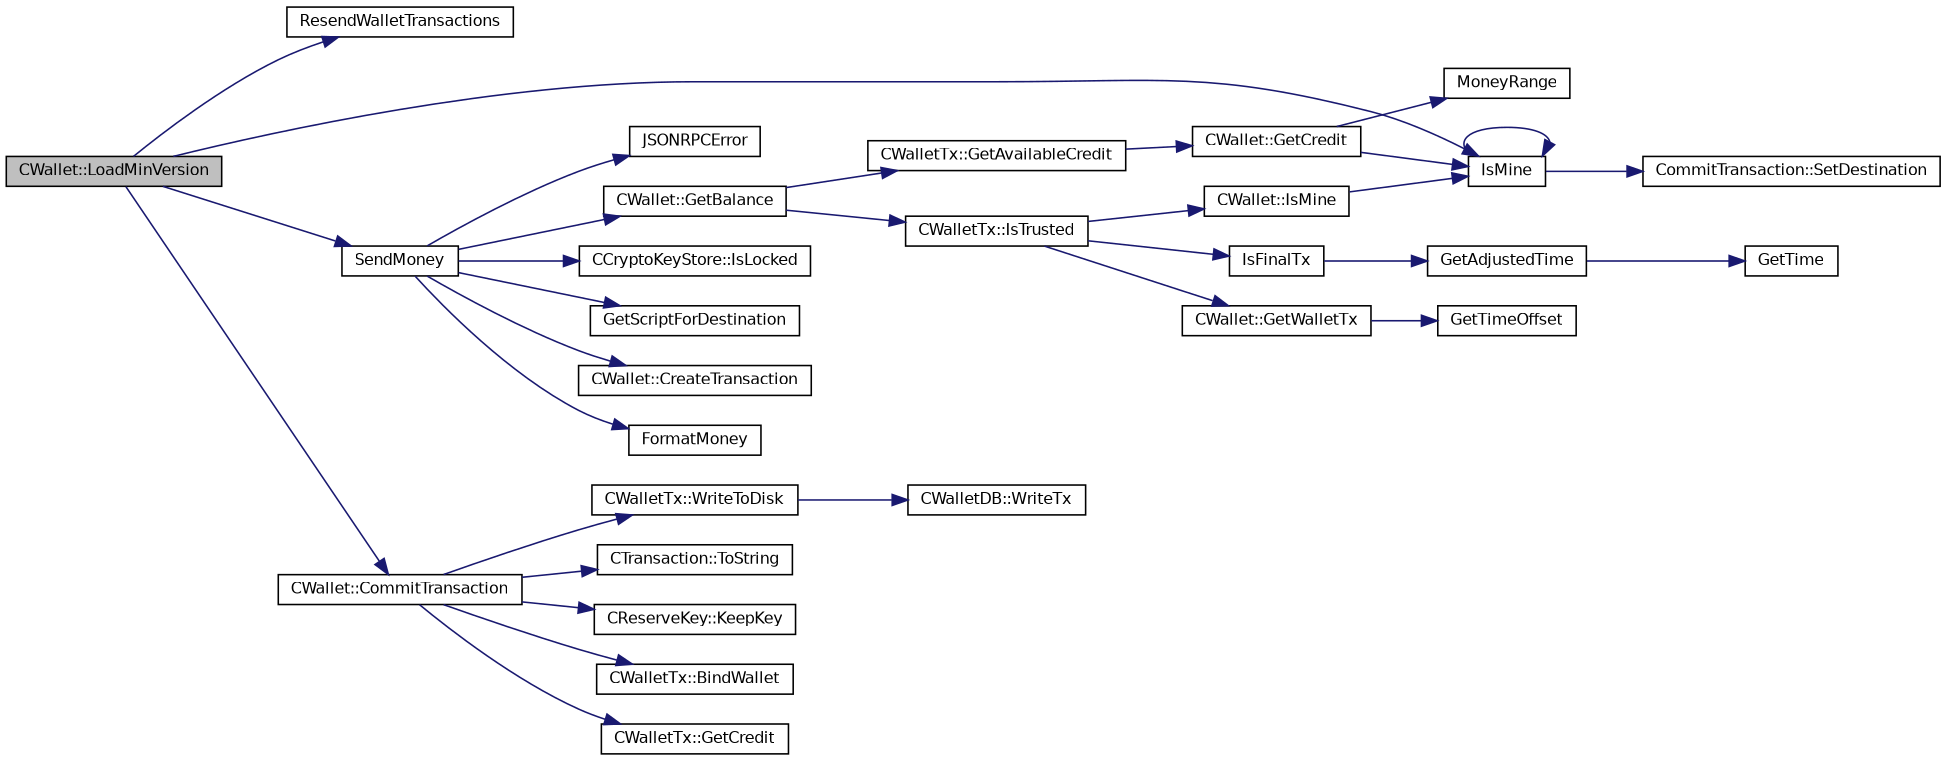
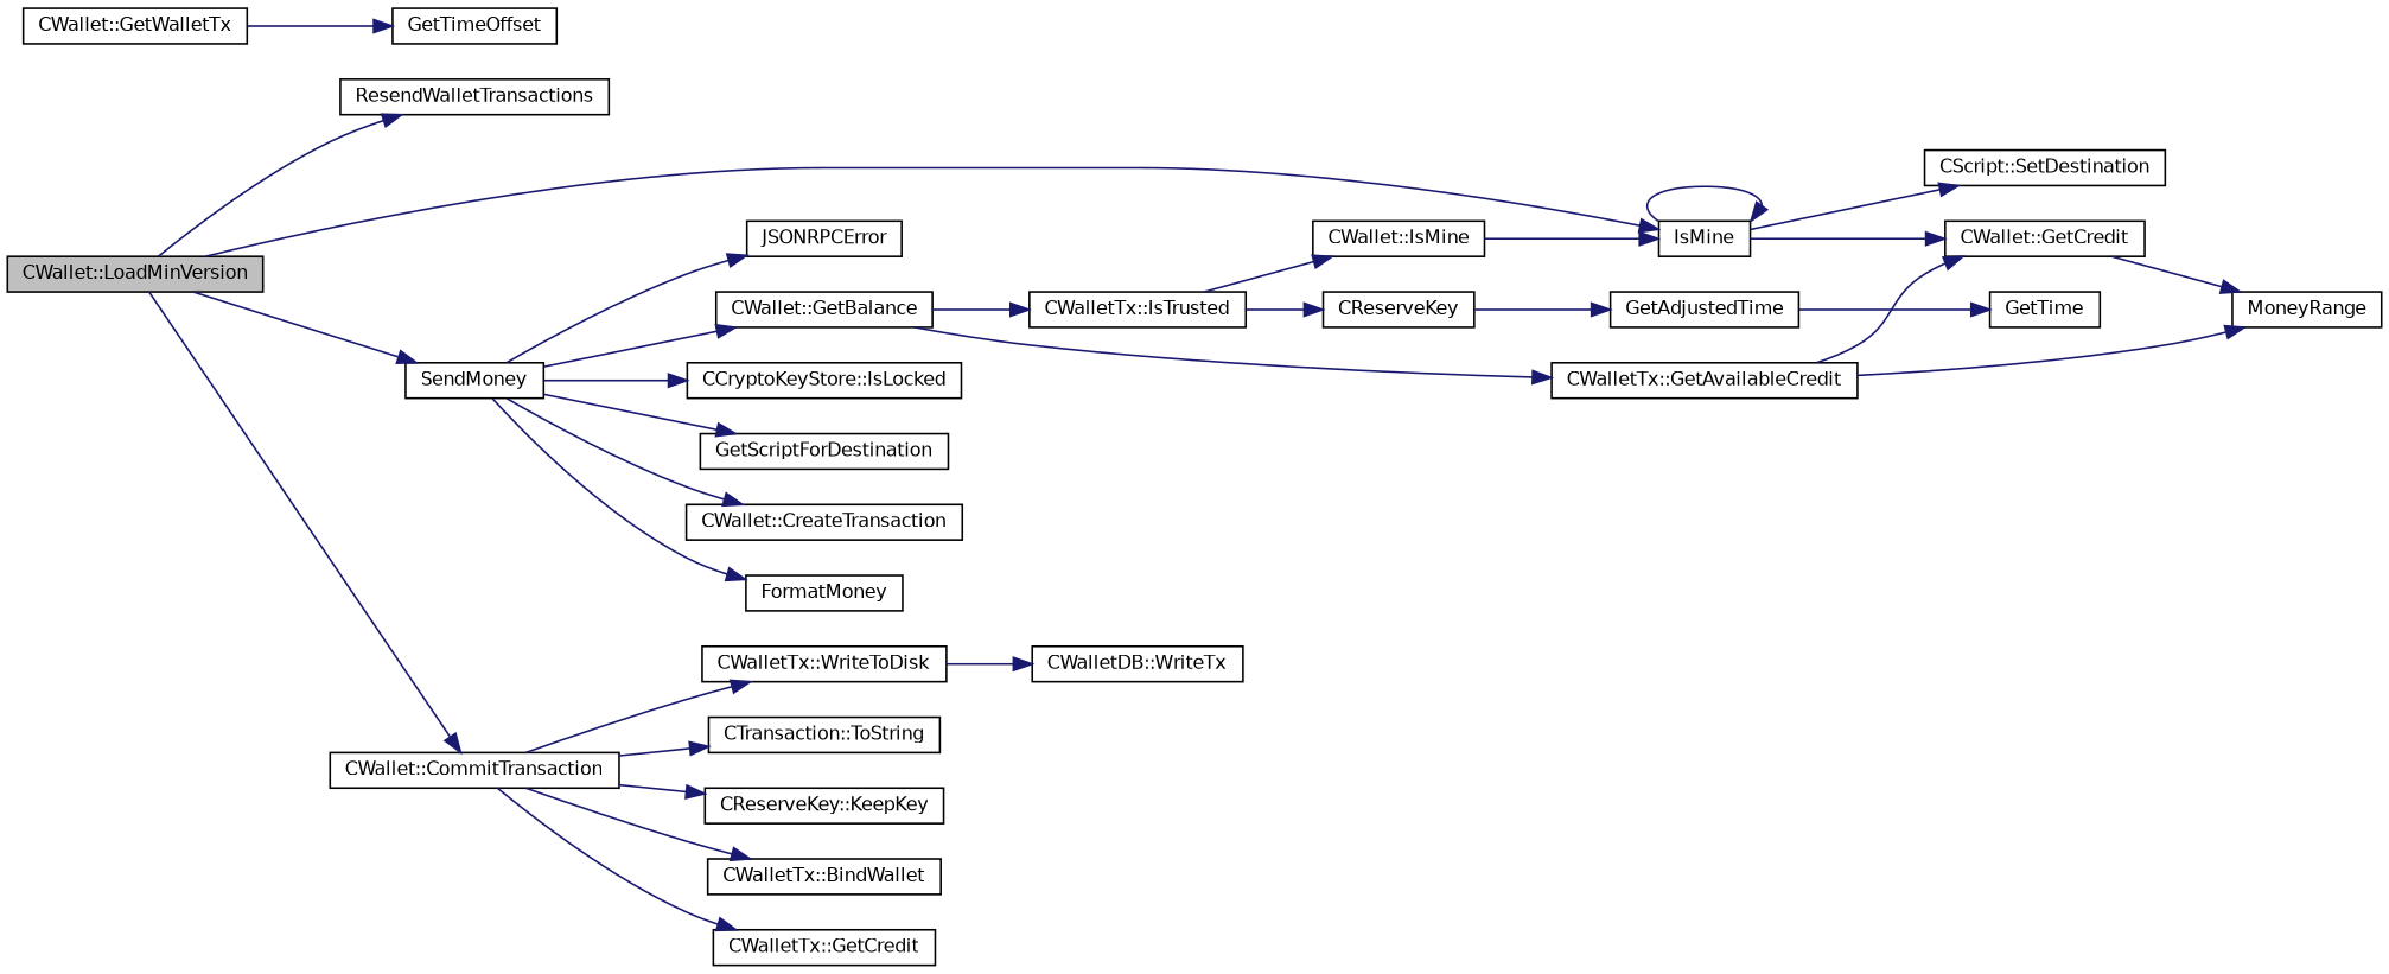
  digraph {
    rankdir=LR
    node [color=black fillcolor=white fontname=Helvetica fontsize=10 shape=record style=filled]
    edge [color=midnightblue fontname=Helvetica fontsize=10 labelfontname=Helvetica labelfontsize=10 style=solid]
    n1 [fillcolor=grey75 fontcolor=black height=0.2 label="CWallet::LoadMinVersion" width=0.4]
    n2 [height=0.2 label=ResendWalletTransactions width=0.4]
    n3 [height=0.2 label=SendMoney width=0.4]
    n4 [height=0.2 label=IsMine width=0.4]
    n5 [height=0.2 label="CWallet::CommitTransaction" width=0.4]
    n6 [height=0.2 label=JSONRPCError width=0.4]
    n7 [height=0.2 label="CWallet::GetBalance" width=0.4]
    n8 [height=0.2 label="CCryptoKeyStore::IsLocked" width=0.4]
    n9 [height=0.2 label=GetScriptForDestination width=0.4]
    n10 [height=0.2 label="CWallet::CreateTransaction" width=0.4]
    n11 [height=0.2 label=FormatMoney width=0.4]
-   n12 [height=0.2 label="CommitTransaction::SetDestination" width=0.4]
+   n12 [height=0.2 label="CScript::SetDestination" width=0.4]
    n13 [height=0.2 label="CWalletTx::IsTrusted" width=0.4]
    n14 [height=0.2 label="CWalletTx::GetAvailableCredit" width=0.4]
    n15 [height=0.2 label="CTransaction::ToString" width=0.4]
    n16 [height=0.2 label="CReserveKey::KeepKey" width=0.4]
    n17 [height=0.2 label="CWalletTx::BindWallet" width=0.4]
    n18 [height=0.2 label="CWalletTx::GetCredit" width=0.4]
    n19 [height=0.2 label="CWalletTx::WriteToDisk" width=0.4]
-   n20 [height=0.2 label=IsFinalTx width=0.4]
+   n20 [height=0.2 label=CReserveKey width=0.4]
    n21 [height=0.2 label="CWallet::GetWalletTx" width=0.4]
    n22 [height=0.2 label="CWallet::IsMine" width=0.4]
    n23 [height=0.2 label="CWallet::GetCredit" width=0.4]
    n24 [height=0.2 label=MoneyRange width=0.4]
    n25 [height=0.2 label=GetAdjustedTime width=0.4]
    n26 [height=0.2 label=GetTimeOffset width=0.4]
    n27 [height=0.2 label=GetTime width=0.4]
    n28 [height=0.2 label="CWalletDB::WriteTx" width=0.4]
    n1 -> n2
    n1 -> n3
    n1 -> n4
    n1 -> n5
    n3 -> n6
    n3 -> n7
    n3 -> n8
    n3 -> n9
    n3 -> n10
    n3 -> n11
    n4 -> n4
    n4 -> n12
    n5 -> n15
    n5 -> n16
    n5 -> n17
    n5 -> n18
    n5 -> n19
    n7 -> n13
    n7 -> n14
    n13 -> n20
-   n13 -> n21
    n13 -> n22
    n14 -> n23
+   n14 -> n24
    n19 -> n28
    n20 -> n25
    n21 -> n26
    n22 -> n4
-   n23 -> n4
+   n4 -> n23
    n23 -> n24
    n25 -> n27
  }
